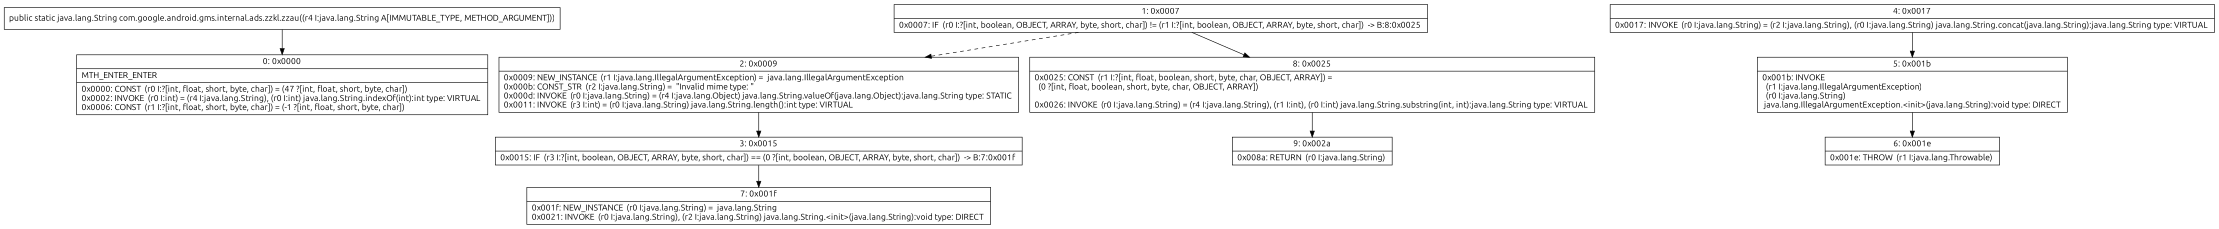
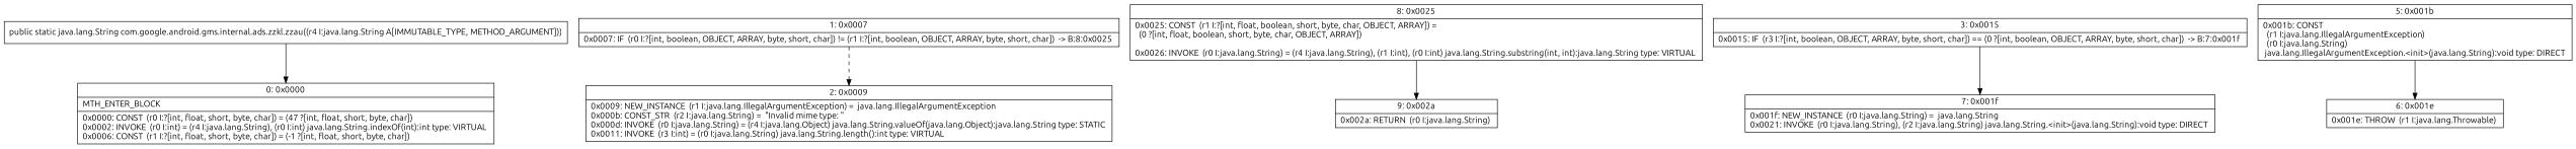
  digraph {
    fontname=Ubuntu
    node [fontname=Ubuntu shape=record]
    edge [fontname=Ubuntu]
-   n1 [label="{0\:\ 0x0000|MTH_ENTER_ENTER\l|0x0000: CONST  (r0 I:?[int, float, short, byte, char]) = (47 ?[int, float, short, byte, char]) \l0x0002: INVOKE  (r0 I:int) = (r4 I:java.lang.String), (r0 I:int) java.lang.String.indexOf(int):int type: VIRTUAL \l0x0006: CONST  (r1 I:?[int, float, short, byte, char]) = (\-1 ?[int, float, short, byte, char]) \l}"]
+   n1 [label="{0\:\ 0x0000|MTH_ENTER_BLOCK\l|0x0000: CONST  (r0 I:?[int, float, short, byte, char]) = (47 ?[int, float, short, byte, char]) \l0x0002: INVOKE  (r0 I:int) = (r4 I:java.lang.String), (r0 I:int) java.lang.String.indexOf(int):int type: VIRTUAL \l0x0006: CONST  (r1 I:?[int, float, short, byte, char]) = (\-1 ?[int, float, short, byte, char]) \l}"]
    n2 [label="{1\:\ 0x0007|0x0007: IF  (r0 I:?[int, boolean, OBJECT, ARRAY, byte, short, char]) != (r1 I:?[int, boolean, OBJECT, ARRAY, byte, short, char])  \-\> B:8:0x0025 \l}"]
    n3 [label="{2\:\ 0x0009|0x0009: NEW_INSTANCE  (r1 I:java.lang.IllegalArgumentException) =  java.lang.IllegalArgumentException \l0x000b: CONST_STR  (r2 I:java.lang.String) =  \"Invalid mime type: \" \l0x000d: INVOKE  (r0 I:java.lang.String) = (r4 I:java.lang.Object) java.lang.String.valueOf(java.lang.Object):java.lang.String type: STATIC \l0x0011: INVOKE  (r3 I:int) = (r0 I:java.lang.String) java.lang.String.length():int type: VIRTUAL \l}"]
    n4 [label="{8\:\ 0x0025|0x0025: CONST  (r1 I:?[int, float, boolean, short, byte, char, OBJECT, ARRAY]) = \l  (0 ?[int, float, boolean, short, byte, char, OBJECT, ARRAY])\l \l0x0026: INVOKE  (r0 I:java.lang.String) = (r4 I:java.lang.String), (r1 I:int), (r0 I:int) java.lang.String.substring(int, int):java.lang.String type: VIRTUAL \l}"]
    n5 [label="{3\:\ 0x0015|0x0015: IF  (r3 I:?[int, boolean, OBJECT, ARRAY, byte, short, char]) == (0 ?[int, boolean, OBJECT, ARRAY, byte, short, char])  \-\> B:7:0x001f \l}"]
-   n6 [label="{9\:\ 0x002a|0x008a: RETURN  (r0 I:java.lang.String) \l}"]
+   n6 [label="{9\:\ 0x002a|0x002a: RETURN  (r0 I:java.lang.String) \l}"]
    n7 [label="{7\:\ 0x001f|0x001f: NEW_INSTANCE  (r0 I:java.lang.String) =  java.lang.String \l0x0021: INVOKE  (r0 I:java.lang.String), (r2 I:java.lang.String) java.lang.String.\<init\>(java.lang.String):void type: DIRECT \l}"]
-   n8 [label="{4\:\ 0x0017|0x0017: INVOKE  (r0 I:java.lang.String) = (r2 I:java.lang.String), (r0 I:java.lang.String) java.lang.String.concat(java.lang.String):java.lang.String type: VIRTUAL \l}"]
-   n9 [label="{5\:\ 0x001b|0x001b: INVOKE  \l  (r1 I:java.lang.IllegalArgumentException)\l  (r0 I:java.lang.String)\l java.lang.IllegalArgumentException.\<init\>(java.lang.String):void type: DIRECT \l}"]
+   n9 [label="{5\:\ 0x001b|0x001b: CONST  \l  (r1 I:java.lang.IllegalArgumentException)\l  (r0 I:java.lang.String)\l java.lang.IllegalArgumentException.\<init\>(java.lang.String):void type: DIRECT \l}"]
    n10 [label="{6\:\ 0x001e|0x001e: THROW  (r1 I:java.lang.Throwable) \l}"]
    n11 [label="{public static java.lang.String com.google.android.gms.internal.ads.zzkl.zzau((r4 I:java.lang.String A[IMMUTABLE_TYPE, METHOD_ARGUMENT])) }"]
    n2 -> n3 [style=dashed]
-   n2 -> n4
-   n3 -> n5
    n4 -> n6
    n5 -> n7
-   n8 -> n9
    n9 -> n10
    n11 -> n1
  }
